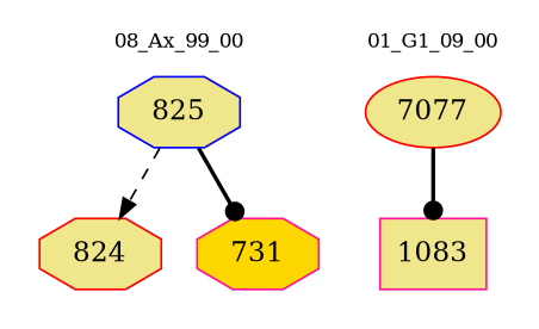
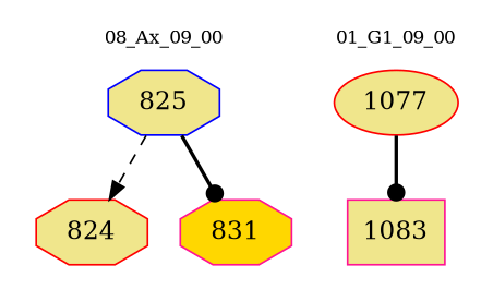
  digraph {
    node [color=red fillcolor=khaki shape=octagon style=filled]
    edge [arrowhead=dot color=black style=bold]
    n1 [color=blue label=825]
    n2 [label=824]
-   n3 [color=deeppink fillcolor=gold label=731]
-   n4 [label=7077 shape=ellipse]
+   n3 [color=deeppink fillcolor=gold label=831]
+   n4 [label=1077 shape=ellipse]
    n5 [color=deeppink label=1083 shape=box]
    subgraph cluster_1 {
      color=white
      fontsize=10
-     label="08_Ax_99_00"
+     label="08_Ax_09_00"
      n1
      n2
      n3
    }
    subgraph cluster_2 {
      color=white
      fontsize=10
      label="01_G1_09_00"
      n4
      n5
    }
    n1 -> n2 [arrowhead=normal style=dashed]
    n1 -> n3
    n4 -> n5
  }
